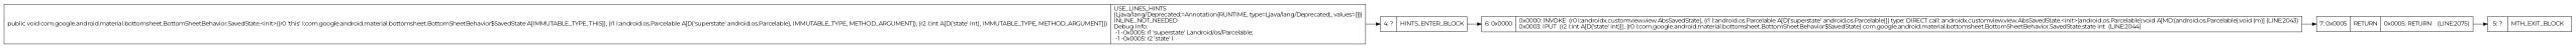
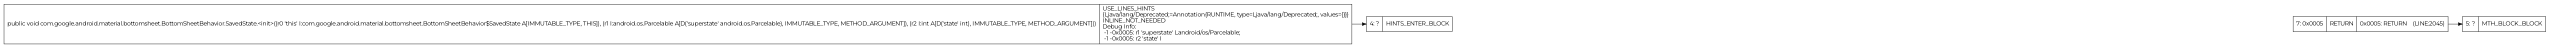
  digraph {
    fontname=Montserrat
    rankdir=LR
    node [fontname=Montserrat shape=record]
    edge [fontname=Montserrat]
    n1 [label="{4\:\ ?|HINTS_ENTER_BLOCK\l}"]
-   n2 [label="{6\:\ 0x0000|0x0000: INVOKE  (r0 I:androidx.customview.view.AbsSavedState), (r1 I:android.os.Parcelable A[D('superstate' android.os.Parcelable)]) type: DIRECT call: androidx.customview.view.AbsSavedState.\<init\>(android.os.Parcelable):void A[MD:(android.os.Parcelable):void (m)] (LINE:2043)\l0x0003: IPUT  (r2 I:int A[D('state' int)]), (r0 I:com.google.android.material.bottomsheet.BottomSheetBehavior$SavedState) com.google.android.material.bottomsheet.BottomSheetBehavior.SavedState.state int  (LINE:2044)\l}"]
-   n3 [label="{7\:\ 0x0005|RETURN\l|0x0005: RETURN    (LINE:2075)\l}"]
-   n4 [label="{5\:\ ?|MTH_EXIT_BLOCK\l}"]
+   n3 [label="{7\:\ 0x0005|RETURN\l|0x0005: RETURN    (LINE:2045)\l}"]
+   n4 [label="{5\:\ ?|MTH_BLOCK_BLOCK\l}"]
    n5 [label="{public void com.google.android.material.bottomsheet.BottomSheetBehavior.SavedState.\<init\>((r0 'this' I:com.google.android.material.bottomsheet.BottomSheetBehavior$SavedState A[IMMUTABLE_TYPE, THIS]), (r1 I:android.os.Parcelable A[D('superstate' android.os.Parcelable), IMMUTABLE_TYPE, METHOD_ARGUMENT]), (r2 I:int A[D('state' int), IMMUTABLE_TYPE, METHOD_ARGUMENT]))  | USE_LINES_HINTS\l\{Ljava\/lang\/Deprecated;=Annotation\{RUNTIME, type=Ljava\/lang\/Deprecated;, values=\{\}\}\}\lINLINE_NOT_NEEDED\lDebug Info:\l  \-1 \-0x0005: r1 'superstate' Landroid\/os\/Parcelable;\l  \-1 \-0x0005: r2 'state' I\l}"]
-   n1 -> n2
-   n2 -> n3
    n3 -> n4
    n5 -> n1
  }
